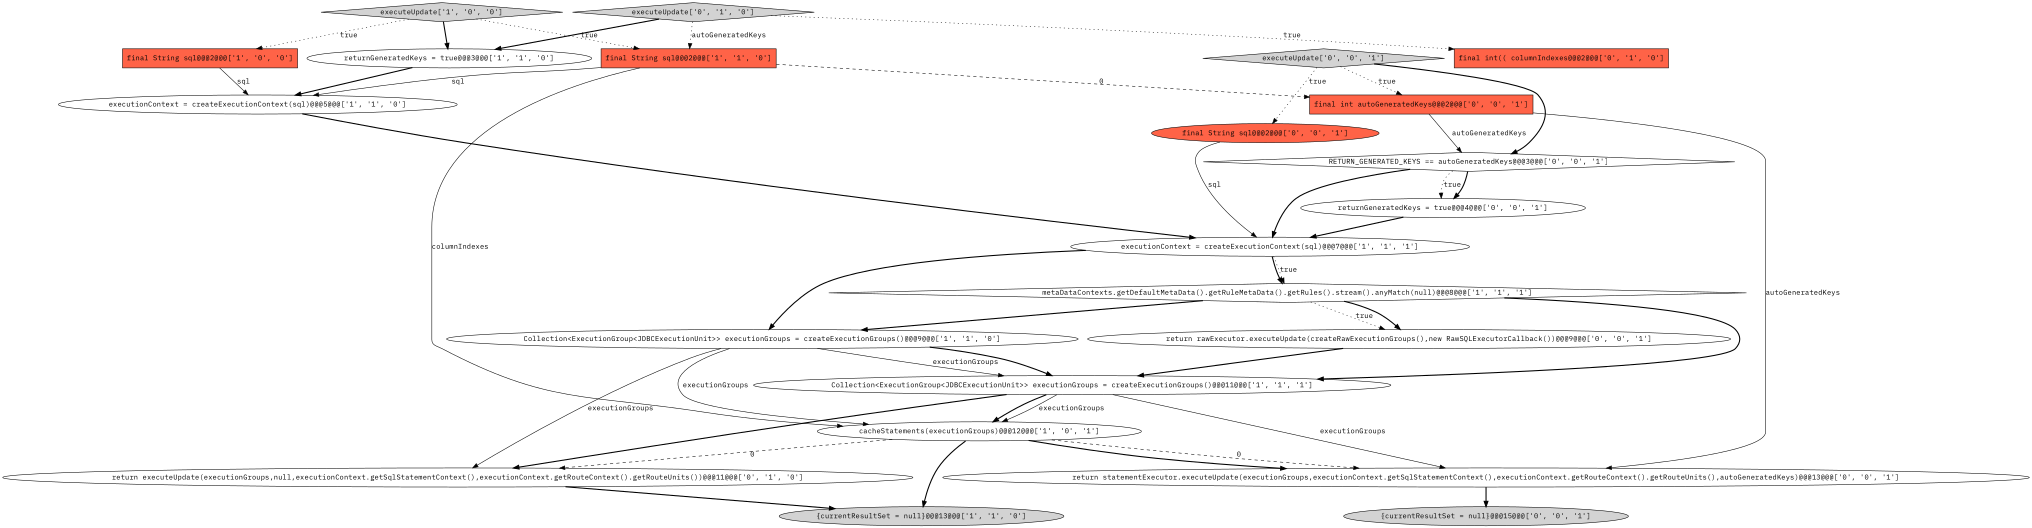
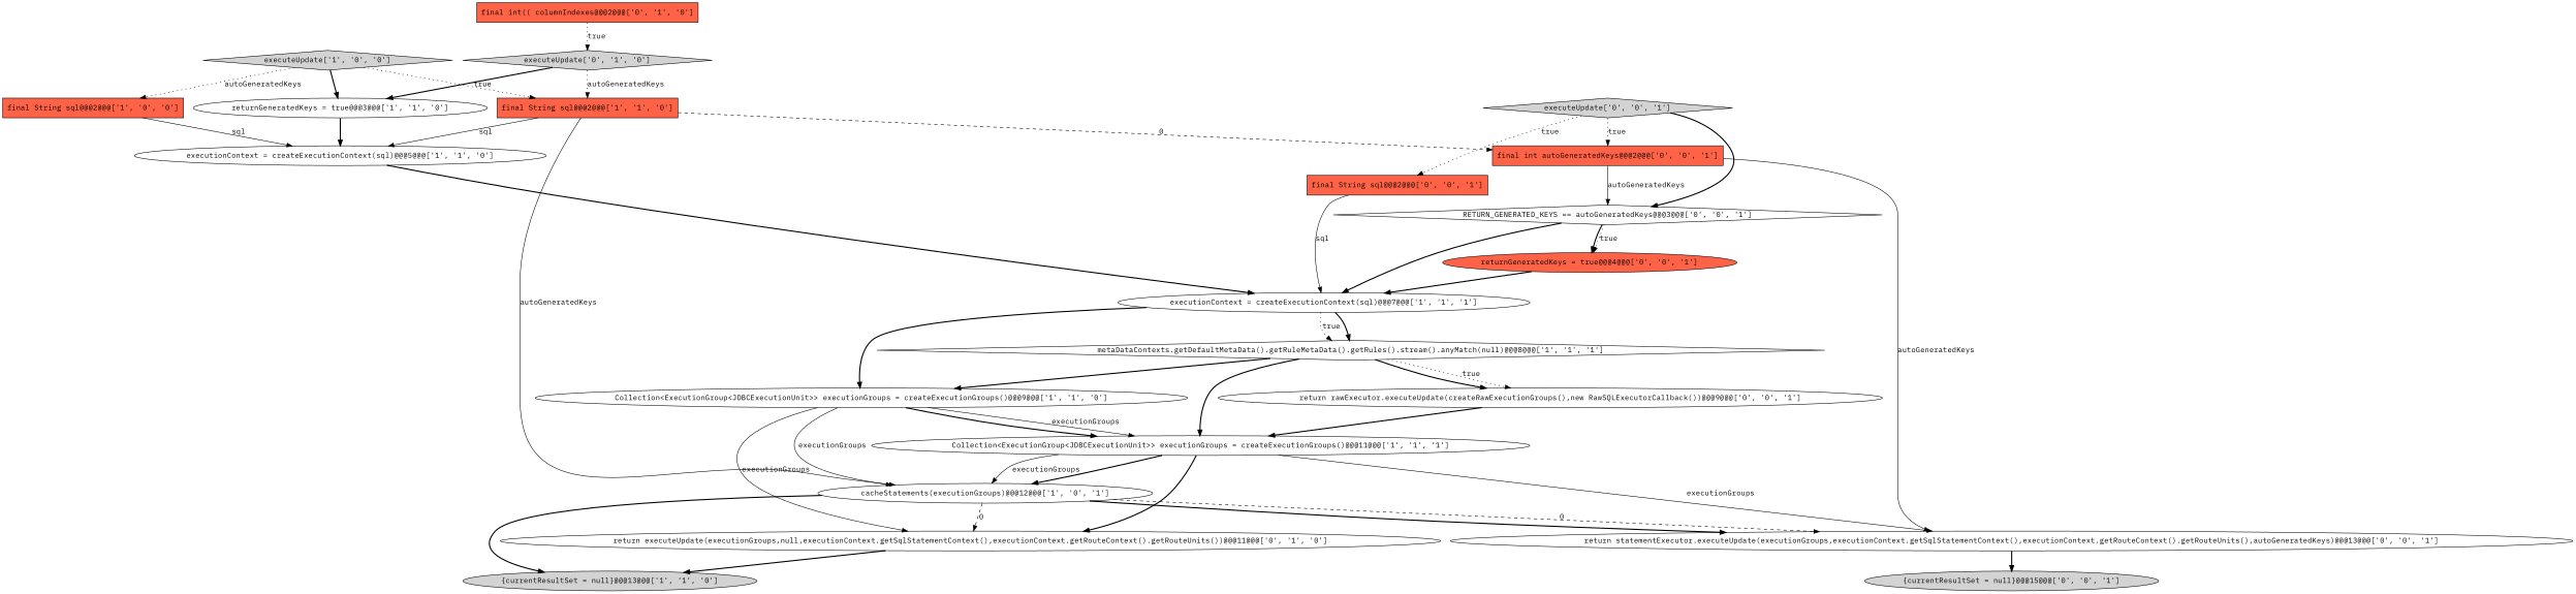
  digraph {
    fontname="IBM Plex Mono"
    node [fillcolor=white fontname="IBM Plex Mono" shape=ellipse style=filled]
    edge [fontname="IBM Plex Mono" style=bold]
-   n1 [label="returnGeneratedKeys = true@@@4@@@['0', '0', '1']"]
+   n1 [fillcolor=tomato label="returnGeneratedKeys = true@@@4@@@['0', '0', '1']"]
    n2 [label="executionContext = createExecutionContext(sql)@@@7@@@['1', '1', '1']"]
    n3 [label="metaDataContexts.getDefaultMetaData().getRuleMetaData().getRules().stream().anyMatch(null)@@@8@@@['1', '1', '1']" shape=diamond]
    n4 [label="Collection<ExecutionGroup<JDBCExecutionUnit>> executionGroups = createExecutionGroups()@@@9@@@['1', '1', '0']"]
    n5 [label="Collection<ExecutionGroup<JDBCExecutionUnit>> executionGroups = createExecutionGroups()@@@11@@@['1', '1', '1']"]
    n6 [label="return rawExecutor.executeUpdate(createRawExecutionGroups(),new RawSQLExecutorCallback())@@@9@@@['0', '0', '1']"]
    n7 [label="return executeUpdate(executionGroups,null,executionContext.getSqlStatementContext(),executionContext.getRouteContext().getRouteUnits())@@@11@@@['0', '1', '0']"]
    n8 [label="cacheStatements(executionGroups)@@@12@@@['1', '0', '1']"]
    n9 [fillcolor=tomato label="final int(( columnIndexes@@@2@@@['0', '1', '0']" shape=box]
    n10 [fillcolor=lightgray label="executeUpdate['1', '0', '0']" shape=diamond]
    n11 [fillcolor=tomato label="final String sql@@@2@@@['1', '1', '0']" shape=box]
    n12 [fillcolor=tomato label="final String sql@@@2@@@['1', '0', '0']" shape=box]
    n13 [label="returnGeneratedKeys = true@@@3@@@['1', '1', '0']"]
    n14 [fillcolor=tomato label="final int autoGeneratedKeys@@@2@@@['0', '0', '1']" shape=box]
    n15 [label="executionContext = createExecutionContext(sql)@@@5@@@['1', '1', '0']"]
    n16 [fillcolor=lightgray label="{currentResultSet = null}@@@15@@@['0', '0', '1']"]
    n17 [label="return statementExecutor.executeUpdate(executionGroups,executionContext.getSqlStatementContext(),executionContext.getRouteContext().getRouteUnits(),autoGeneratedKeys)@@@13@@@['0', '0', '1']"]
    n18 [label="RETURN_GENERATED_KEYS == autoGeneratedKeys@@@3@@@['0', '0', '1']" shape=diamond]
    n19 [fillcolor=lightgray label="executeUpdate['0', '0', '1']" shape=diamond]
-   n20 [fillcolor=tomato label="final String sql@@@2@@@['0', '0', '1']"]
+   n20 [fillcolor=tomato label="final String sql@@@2@@@['0', '0', '1']" shape=box]
    n21 [fillcolor=lightgray label="{currentResultSet = null}@@@13@@@['1', '1', '0']"]
    n22 [fillcolor=lightgray label="executeUpdate['0', '1', '0']" shape=diamond]
    n1 -> n2
    n2 -> n3
    n2 -> n3 [label=true style=dotted]
    n2 -> n4
    n3 -> n4
    n3 -> n5
    n3 -> n6 [label=true style=dotted]
    n3 -> n6
    n4 -> n5 [label=executionGroups style=solid]
    n4 -> n5
    n4 -> n7 [label=executionGroups style=solid]
    n4 -> n8 [label=executionGroups style=solid]
    n5 -> n7
    n5 -> n8
    n5 -> n8 [label=executionGroups style=solid]
    n5 -> n17 [label=executionGroups style=solid]
    n6 -> n5
    n7 -> n21
    n8 -> n7 [label=0 style=dashed]
    n8 -> n17 [label=0 style=dashed]
    n8 -> n17
    n8 -> n21
    n10 -> n11 [label=true style=dotted]
-   n10 -> n12 [label=true style=dotted]
+   n10 -> n12 [label=autoGeneratedKeys style=dotted]
    n10 -> n13
-   n11 -> n8 [label=columnIndexes style=solid]
+   n11 -> n8 [label=autoGeneratedKeys style=solid]
    n11 -> n14 [label=0 style=dashed]
    n11 -> n15 [label=sql style=solid]
    n12 -> n15 [label=sql style=solid]
    n13 -> n15
    n14 -> n17 [label=autoGeneratedKeys style=solid]
    n14 -> n18 [label=autoGeneratedKeys style=solid]
    n15 -> n2
    n17 -> n16
    n18 -> n1 [label=true style=dotted]
    n18 -> n1
    n18 -> n2
    n19 -> n14 [label=true style=dotted]
    n19 -> n18
    n19 -> n20 [label=true style=dotted]
    n20 -> n2 [label=sql style=solid]
-   n22 -> n9 [label=true style=dotted]
+   n9 -> n22 [label=true style=dotted]
    n22 -> n11 [label=autoGeneratedKeys style=dotted]
    n22 -> n13
  }
